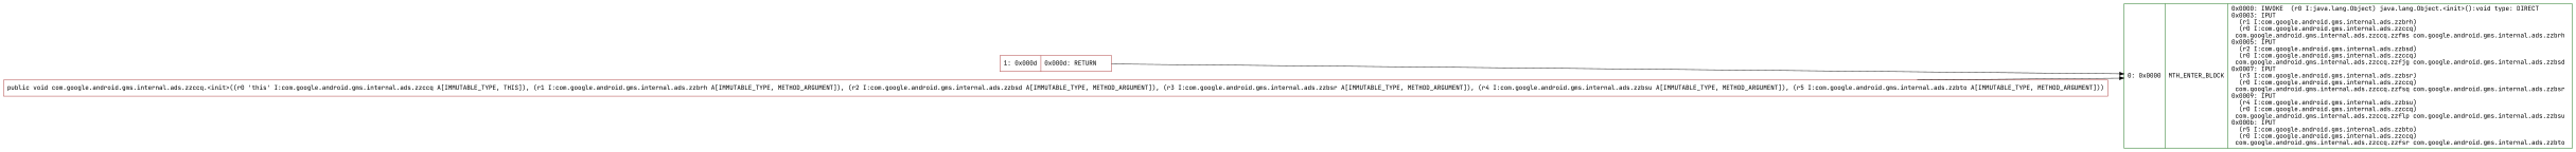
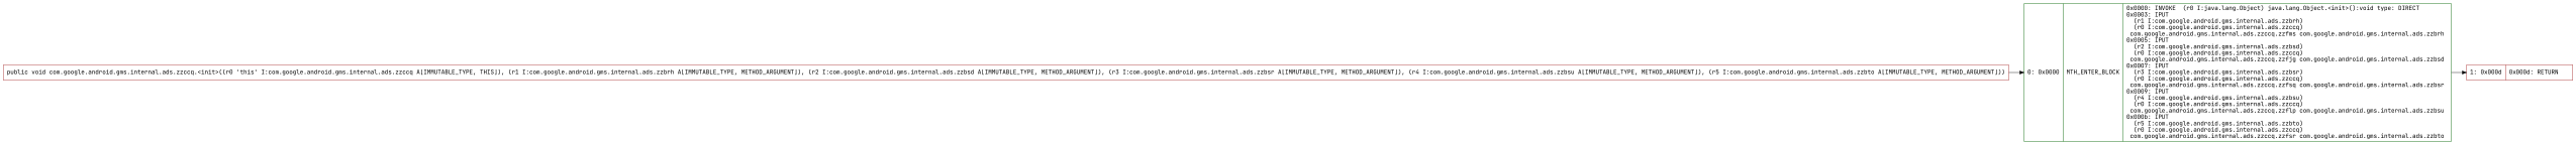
  digraph {
    rankdir=LR
    fontname="JetBrains Mono"
    node [shape=record color=brown fontname="JetBrains Mono"]
    edge [style=solid fontname="JetBrains Mono"]
    n1 [label="{0\:\ 0x0000|MTH_ENTER_BLOCK\l|0x0000: INVOKE  (r0 I:java.lang.Object) java.lang.Object.\<init\>():void type: DIRECT \l0x0003: IPUT  \l  (r1 I:com.google.android.gms.internal.ads.zzbrh)\l  (r0 I:com.google.android.gms.internal.ads.zzccq)\l com.google.android.gms.internal.ads.zzccq.zzfms com.google.android.gms.internal.ads.zzbrh \l0x0005: IPUT  \l  (r2 I:com.google.android.gms.internal.ads.zzbsd)\l  (r0 I:com.google.android.gms.internal.ads.zzccq)\l com.google.android.gms.internal.ads.zzccq.zzfjg com.google.android.gms.internal.ads.zzbsd \l0x0007: IPUT  \l  (r3 I:com.google.android.gms.internal.ads.zzbsr)\l  (r0 I:com.google.android.gms.internal.ads.zzccq)\l com.google.android.gms.internal.ads.zzccq.zzfsq com.google.android.gms.internal.ads.zzbsr \l0x0009: IPUT  \l  (r4 I:com.google.android.gms.internal.ads.zzbsu)\l  (r0 I:com.google.android.gms.internal.ads.zzccq)\l com.google.android.gms.internal.ads.zzccq.zzflp com.google.android.gms.internal.ads.zzbsu \l0x000b: IPUT  \l  (r5 I:com.google.android.gms.internal.ads.zzbto)\l  (r0 I:com.google.android.gms.internal.ads.zzccq)\l com.google.android.gms.internal.ads.zzccq.zzfsr com.google.android.gms.internal.ads.zzbto \l}" color=darkgreen]
    n2 [label="{1\:\ 0x000d|0x000d: RETURN   \l}"]
    n3 [label="{public void com.google.android.gms.internal.ads.zzccq.\<init\>((r0 'this' I:com.google.android.gms.internal.ads.zzccq A[IMMUTABLE_TYPE, THIS]), (r1 I:com.google.android.gms.internal.ads.zzbrh A[IMMUTABLE_TYPE, METHOD_ARGUMENT]), (r2 I:com.google.android.gms.internal.ads.zzbsd A[IMMUTABLE_TYPE, METHOD_ARGUMENT]), (r3 I:com.google.android.gms.internal.ads.zzbsr A[IMMUTABLE_TYPE, METHOD_ARGUMENT]), (r4 I:com.google.android.gms.internal.ads.zzbsu A[IMMUTABLE_TYPE, METHOD_ARGUMENT]), (r5 I:com.google.android.gms.internal.ads.zzbto A[IMMUTABLE_TYPE, METHOD_ARGUMENT])) }"]
-   n2 -> n1
+   n1 -> n2
    n3 -> n1
  }
